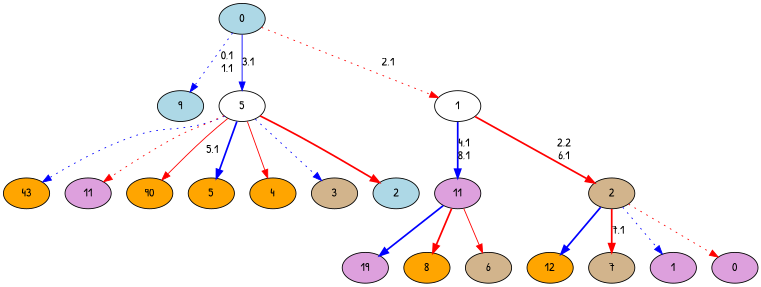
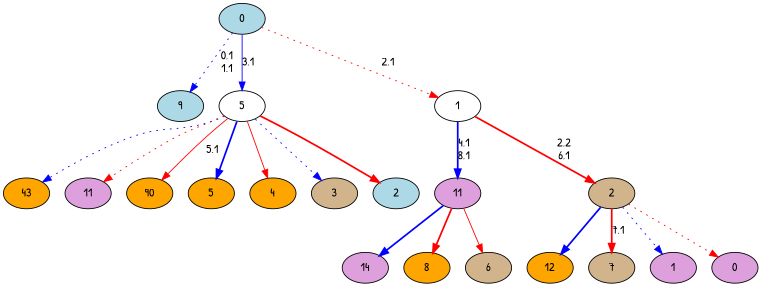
  digraph {
    fontname="Patrick Hand"
    node [fillcolor=orange fontname="Patrick Hand" style=filled]
    edge [color=red fontname="Patrick Hand" style=bold]
-   n1 [fillcolor=plum label=19]
+   n1 [fillcolor=plum label=14]
    n2 [label=43]
    n3 [label=12]
    n4 [fillcolor=plum label=11]
    n5 [label=90]
    n6 [fillcolor=lightblue label=9]
    n7 [label=8]
    n8 [fillcolor=tan label=7]
    n9 [fillcolor=tan label=6]
    11 [fillcolor=plum]
    n11 [label=5]
    n12 [label=4]
    n13 [fillcolor=tan label=3]
    n14 [fillcolor=lightblue label=2]
    5 [fillcolor=white]
    n16 [fillcolor=plum label=1]
    n17 [fillcolor=plum label=0]
    2 [fillcolor=tan]
    1 [fillcolor=white]
    0 [fillcolor=lightblue]
    11 -> n1 [color=blue]
    11 -> n7
    11 -> n9 [style=solid]
    5 -> n2 [color=blue style=dotted]
    5 -> n4 [style=dotted]
    5 -> n5 [label="5,1" style=solid]
    5 -> n11 [color=blue]
    5 -> n12 [style=solid]
    5 -> n13 [color=blue style=dotted]
    5 -> n14
    2 -> n3 [color=blue]
    2 -> n8 [label="7,1"]
    2 -> n16 [color=blue style=dotted]
    2 -> n17 [style=dotted]
    1 -> 11 [color=blue label="4,1\n8,1"]
    1 -> 2 [label="2,2\n6,1"]
    0 -> n6 [color=blue label="0,1\n1,1" style=dotted]
    0 -> 5 [color=blue label="3,1" style=solid]
    0 -> 1 [label="2,1" style=dotted]
  }
